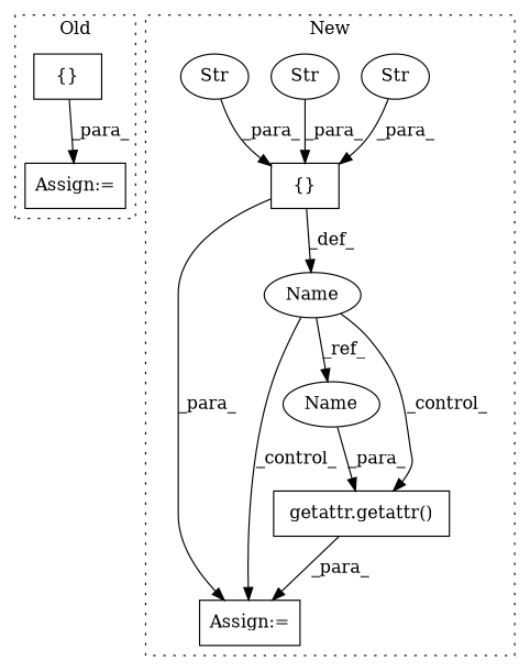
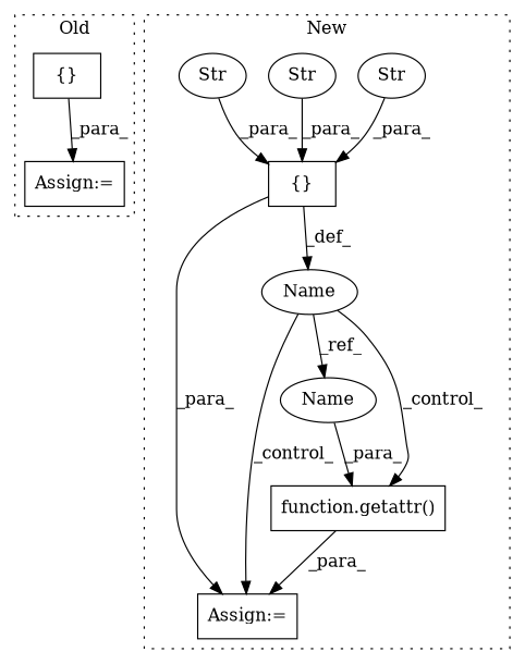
  digraph {
    node [a=66 l=3 shape=box]
    n1 [a=59 l="1,0" label="{}" s="1442,1451"]
    n2 [a=68 label="Assign:=" s=1439]
-   n3 [a=75 l="8,1" label="getattr.getattr()" s="1824,1839"]
+   n3 [a=75 l="8,1" label="function.getattr()" s="1824,1839"]
    n4 [a=68 label="Assign:=" s=1821]
    n5 [a=87 l=1 label=Name s=1639 shape=ellipse]
    n6 [a=59 l="10,0" label="{}" s="1644,1798"]
    n7 [l=15 label=Str s=1733 shape=ellipse]
    n8 [l=19 label=Str s=1758 shape=ellipse]
    n9 [l=12 label=Str s=1654 shape=ellipse]
    n10 [a=87 l=1 label=Name s=1838 shape=ellipse]
    subgraph cluster_1 {
      label=Old
      style=dotted
      n1
      n2
    }
    subgraph cluster_2 {
      label=New
      style=dotted
      n3
      n4
      n5
      n6
      n7
      n8
      n9
      n10
    }
    n1 -> n2 [label=_para_]
    n3 -> n4 [label=_para_]
    n5 -> n3 [label=_control_]
    n5 -> n4 [label=_control_]
    n5 -> n10 [label=_ref_]
    n6 -> n4 [label=_para_]
    n6 -> n5 [label=_def_]
    n7 -> n6 [label=_para_]
    n8 -> n6 [label=_para_]
    n9 -> n6 [label=_para_]
    n10 -> n3 [label=_para_]
  }
